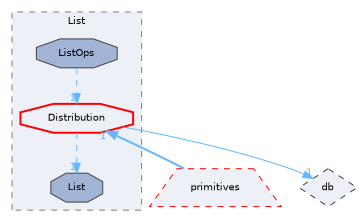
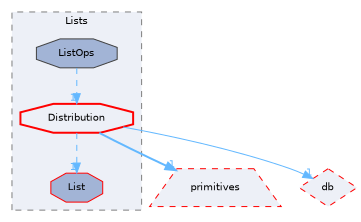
  digraph {
    compound=true
    node [color=red fillcolor="#edf0f7" fontname=Helvetica fontsize=10 shape=octagon style=filled]
    edge [color=steelblue1 fontcolor=steelblue1 fontname=Helvetica fontsize=10 headlabel=1 labeldistance=1.5 labelfontname=Helvetica labelfontsize=10 style=dashed]
-   n1 [color=grey25 fillcolor="#a2b4d6" height=0.2 label=List width=0.4]
+   n1 [fillcolor="#a2b4d6" height=0.2 label=List width=0.4]
    n2 [color=grey25 fillcolor="#a2b4d6" height=0.2 label=ListOps width=0.4]
    n3 [height=0.2 label=Distribution style="filled,bold" width=0.4]
    n4 [height=0.2 label=primitives shape=trapezium style="filled,dashed" width=0.4]
-   n5 [color=grey25 height=0.2 label=db shape=diamond style="filled,dashed" width=0.4]
+   n5 [height=0.2 label=db shape=diamond style="filled,dashed" width=0.4]
    subgraph cluster_1 {
      bgcolor="#edf0f7"
      fontname=Helvetica
      fontsize=10
-     label=List
+     label=Lists
      pencolor=grey50
      style="filled,dashed"
      n1
      n2
      n3
    }
    n2 -> n3
    n3 -> n1
-   n4 -> n3 [style=bold]
+   n3 -> n4 [style=bold]
    n3 -> n5 [style=solid]
  }
